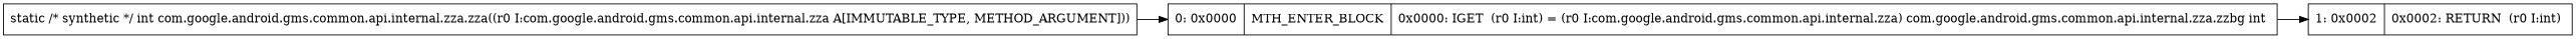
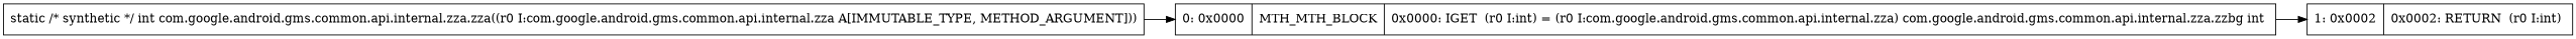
  digraph {
    rankdir=LR
    node [shape=record]
-   n1 [label="{0\:\ 0x0000|MTH_ENTER_BLOCK\l|0x0000: IGET  (r0 I:int) = (r0 I:com.google.android.gms.common.api.internal.zza) com.google.android.gms.common.api.internal.zza.zzbg int \l}"]
+   n1 [label="{0\:\ 0x0000|MTH_MTH_BLOCK\l|0x0000: IGET  (r0 I:int) = (r0 I:com.google.android.gms.common.api.internal.zza) com.google.android.gms.common.api.internal.zza.zzbg int \l}"]
    n2 [label="{1\:\ 0x0002|0x0002: RETURN  (r0 I:int) \l}"]
    n3 [label="{static \/* synthetic *\/ int com.google.android.gms.common.api.internal.zza.zza((r0 I:com.google.android.gms.common.api.internal.zza A[IMMUTABLE_TYPE, METHOD_ARGUMENT])) }"]
    n1 -> n2
    n3 -> n1
  }
